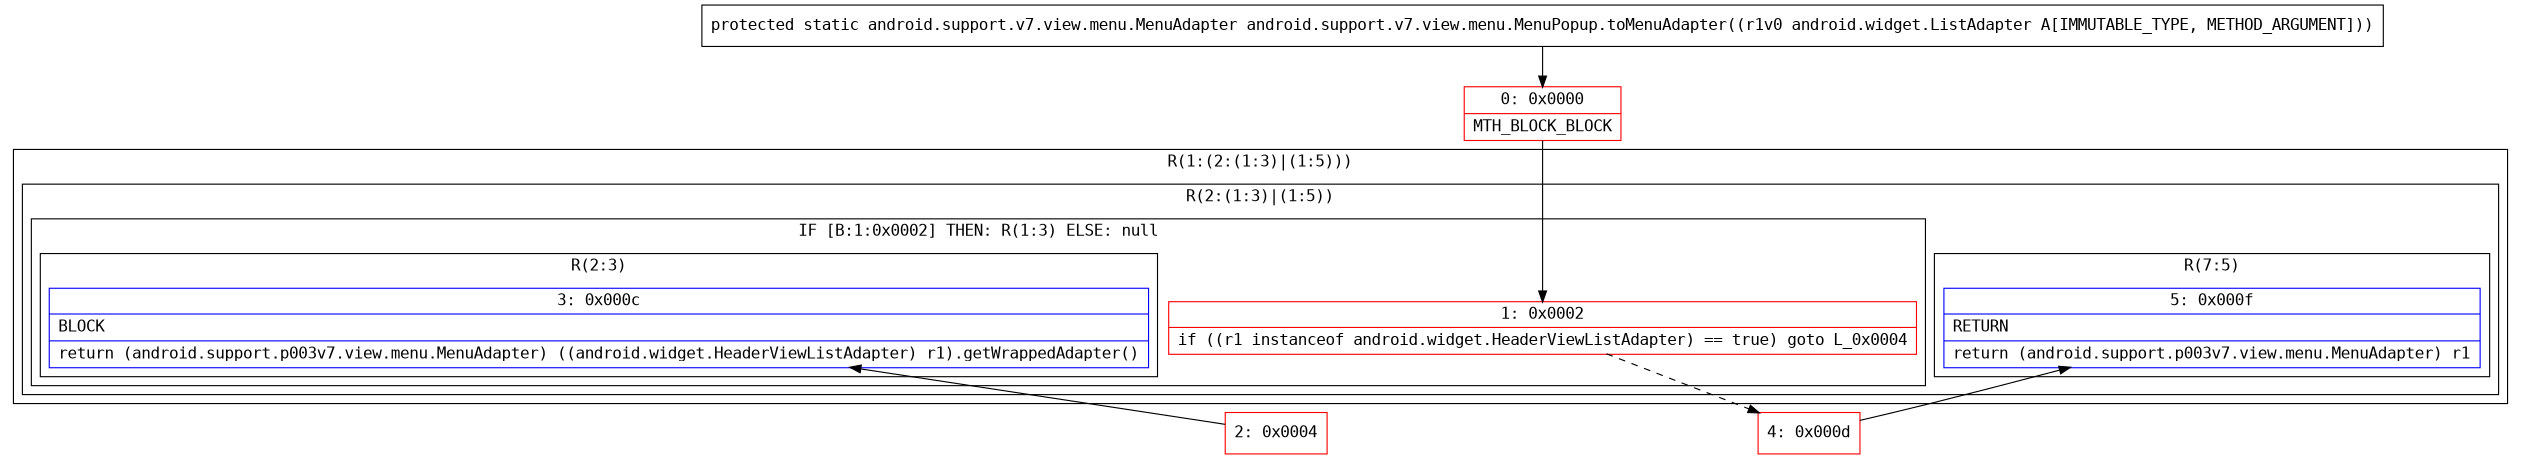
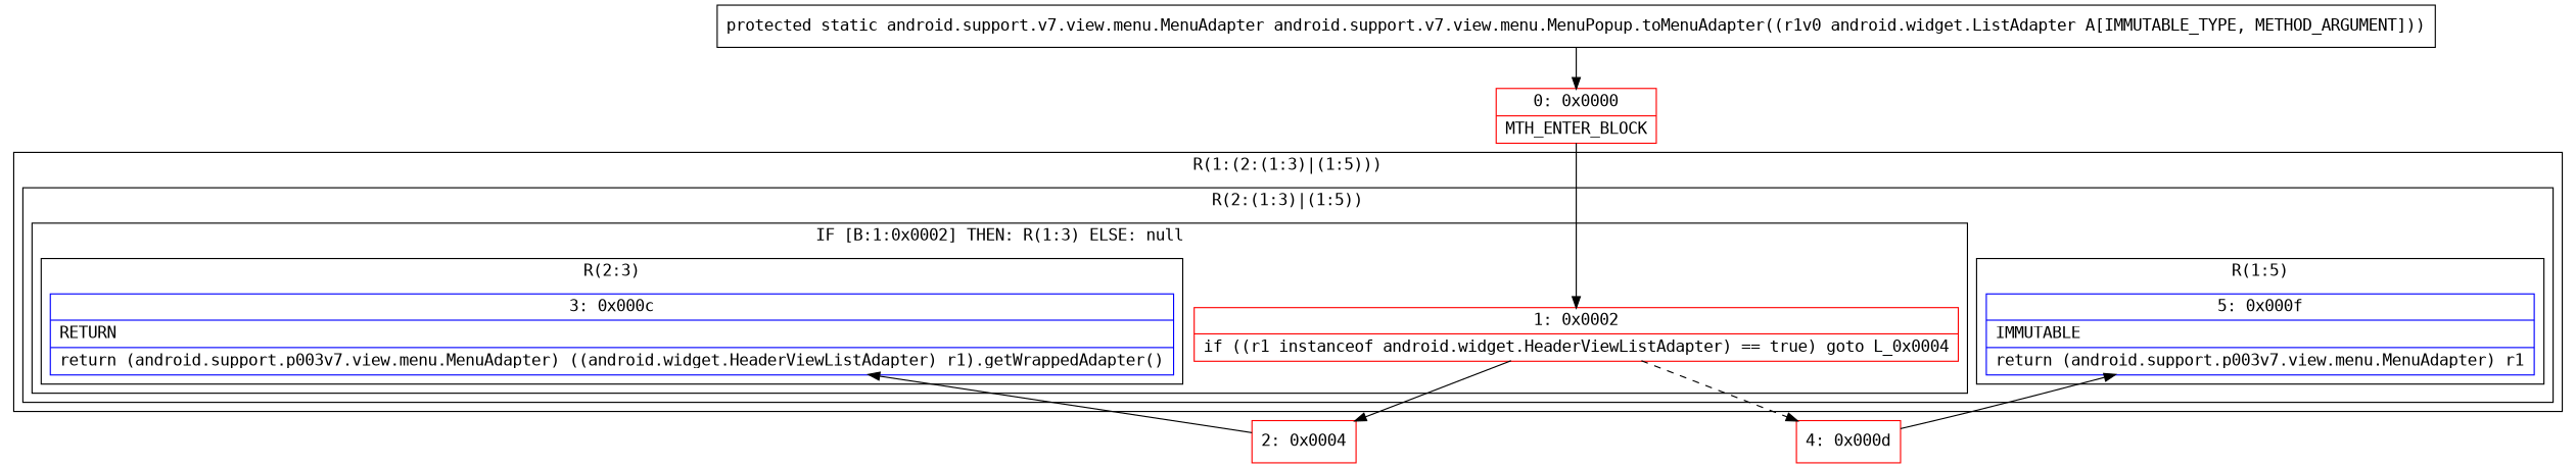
  digraph {
    fontname="DejaVu Sans Mono"
    node [color=red fontname="DejaVu Sans Mono" shape=record]
    edge [fontname="DejaVu Sans Mono"]
-   n1 [color=blue label="{3\:\ 0x000c|BLOCK\l|return (android.support.p003v7.view.menu.MenuAdapter) ((android.widget.HeaderViewListAdapter) r1).getWrappedAdapter()\l}"]
+   n1 [color=blue label="{3\:\ 0x000c|RETURN\l|return (android.support.p003v7.view.menu.MenuAdapter) ((android.widget.HeaderViewListAdapter) r1).getWrappedAdapter()\l}"]
    n2 [label="{1\:\ 0x0002|if ((r1 instanceof android.widget.HeaderViewListAdapter) == true) goto L_0x0004\l}"]
-   n3 [color=blue label="{5\:\ 0x000f|RETURN\l|return (android.support.p003v7.view.menu.MenuAdapter) r1\l}"]
+   n3 [color=blue label="{5\:\ 0x000f|IMMUTABLE\l|return (android.support.p003v7.view.menu.MenuAdapter) r1\l}"]
    n4 [label="{2\:\ 0x0004}"]
    n5 [label="{4\:\ 0x000d}"]
-   n6 [label="{0\:\ 0x0000|MTH_BLOCK_BLOCK\l}"]
+   n6 [label="{0\:\ 0x0000|MTH_ENTER_BLOCK\l}"]
    n7 [label="{protected static android.support.v7.view.menu.MenuAdapter android.support.v7.view.menu.MenuPopup.toMenuAdapter((r1v0 android.widget.ListAdapter A[IMMUTABLE_TYPE, METHOD_ARGUMENT])) }" color=""]
    subgraph cluster_1 {
      label="R(1:(2:(1:3)|(1:5)))"
      subgraph cluster_2 {
        label="R(2:(1:3)|(1:5))"
        subgraph cluster_3 {
          label="IF [B:1:0x0002] THEN: R(1:3) ELSE: null"
          n2
          subgraph cluster_4 {
            label="R(2:3)"
            n1
          }
        }
        subgraph cluster_5 {
-         label="R(7:5)"
+         label="R(1:5)"
          n3
        }
      }
    }
+   n2 -> n4
    n2 -> n5 [style=dashed]
    n4 -> n1
    n5 -> n3
    n6 -> n2
    n7 -> n6
  }
